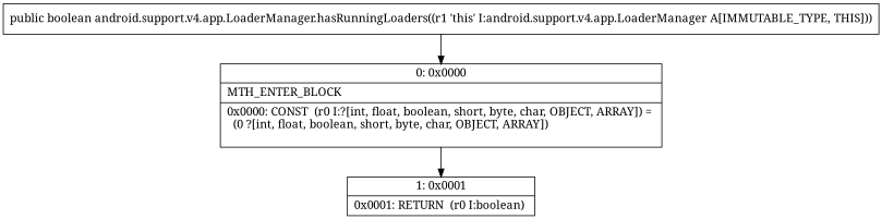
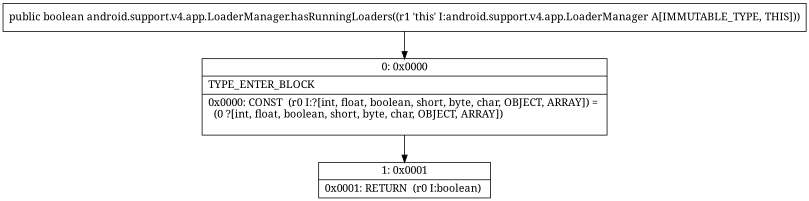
  digraph {
    fontname="Noto Serif"
    node [shape=record fontname="Noto Serif"]
    edge [fontname="Noto Serif"]
-   n1 [label="{0\:\ 0x0000|MTH_ENTER_BLOCK\l|0x0000: CONST  (r0 I:?[int, float, boolean, short, byte, char, OBJECT, ARRAY]) = \l  (0 ?[int, float, boolean, short, byte, char, OBJECT, ARRAY])\l \l}"]
+   n1 [label="{0\:\ 0x0000|TYPE_ENTER_BLOCK\l|0x0000: CONST  (r0 I:?[int, float, boolean, short, byte, char, OBJECT, ARRAY]) = \l  (0 ?[int, float, boolean, short, byte, char, OBJECT, ARRAY])\l \l}"]
    n2 [label="{1\:\ 0x0001|0x0001: RETURN  (r0 I:boolean) \l}"]
    n3 [label="{public boolean android.support.v4.app.LoaderManager.hasRunningLoaders((r1 'this' I:android.support.v4.app.LoaderManager A[IMMUTABLE_TYPE, THIS])) }"]
    n1 -> n2
    n3 -> n1
  }
